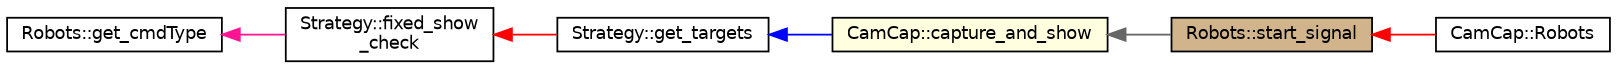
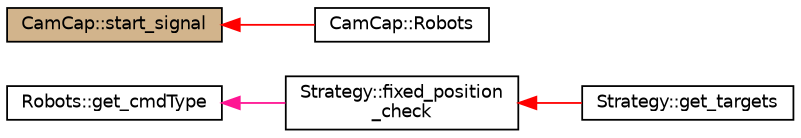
  digraph {
    rankdir=LR
    node [color=black fillcolor=white fontname=Helvetica fontsize=10 shape=record style=filled]
    edge [color=red dir=back fontname=Helvetica fontsize=10 labelfontname=Helvetica labelfontsize=10 style=solid]
    n1 [fontcolor=black height=0.2 label="Robots::get_cmdType" width=0.4]
-   n2 [height=0.2 label="Strategy::fixed_show\l_check" width=0.4]
+   n2 [height=0.2 label="Strategy::fixed_position\l_check" width=0.4]
    n3 [height=0.2 label="Strategy::get_targets" width=0.4]
-   n4 [fillcolor=lightyellow height=0.2 label="CamCap::capture_and_show" width=0.4]
-   n5 [fillcolor=tan height=0.2 label="Robots::start_signal" width=0.4]
+   n5 [fillcolor=tan height=0.2 label="CamCap::start_signal" width=0.4]
    n6 [height=0.2 label="CamCap::Robots" width=0.4]
    n1 -> n2 [color=deeppink]
    n2 -> n3
-   n3 -> n4 [color=blue]
-   n4 -> n5 [color=gray40]
    n5 -> n6
  }
